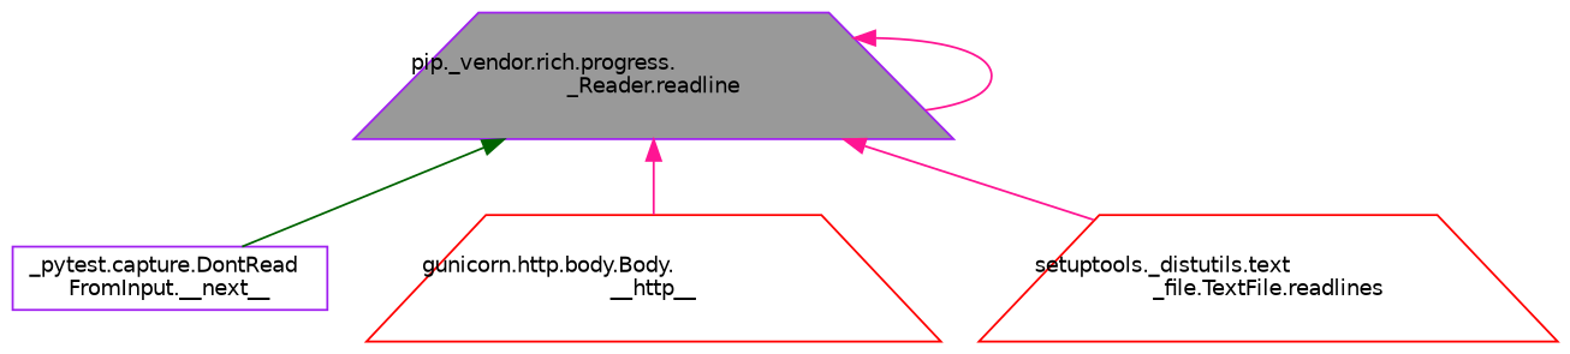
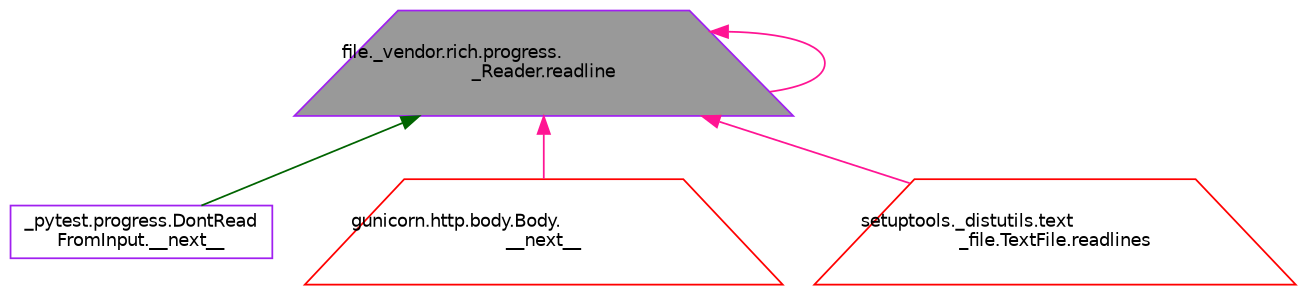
  digraph {
    rankdir=TB
    node [color=purple fillcolor=white fontname=Helvetica fontsize=10 shape=trapezium style=filled]
    edge [color=deeppink dir=back fontname=Helvetica fontsize=10 labelfontname=Helvetica labelfontsize=10 style=solid]
-   n1 [fillcolor=grey60 fontcolor=black height=0.2 label="pip._vendor.rich.progress.\l_Reader.readline" width=0.4]
-   n2 [height=0.2 label="_pytest.capture.DontRead\lFromInput.__next__" shape=box width=0.4]
-   n3 [color=red height=0.2 label="gunicorn.http.body.Body.\l__http__" width=0.4]
+   n1 [fillcolor=grey60 fontcolor=black height=0.2 label="file._vendor.rich.progress.\l_Reader.readline" width=0.4]
+   n2 [height=0.2 label="_pytest.progress.DontRead\lFromInput.__next__" shape=box width=0.4]
+   n3 [color=red height=0.2 label="gunicorn.http.body.Body.\l__next__" width=0.4]
    n4 [color=red height=0.2 label="setuptools._distutils.text\l_file.TextFile.readlines" width=0.4]
    n1 -> n1
    n1 -> n2 [color=darkgreen]
    n1 -> n3
    n1 -> n4
  }
